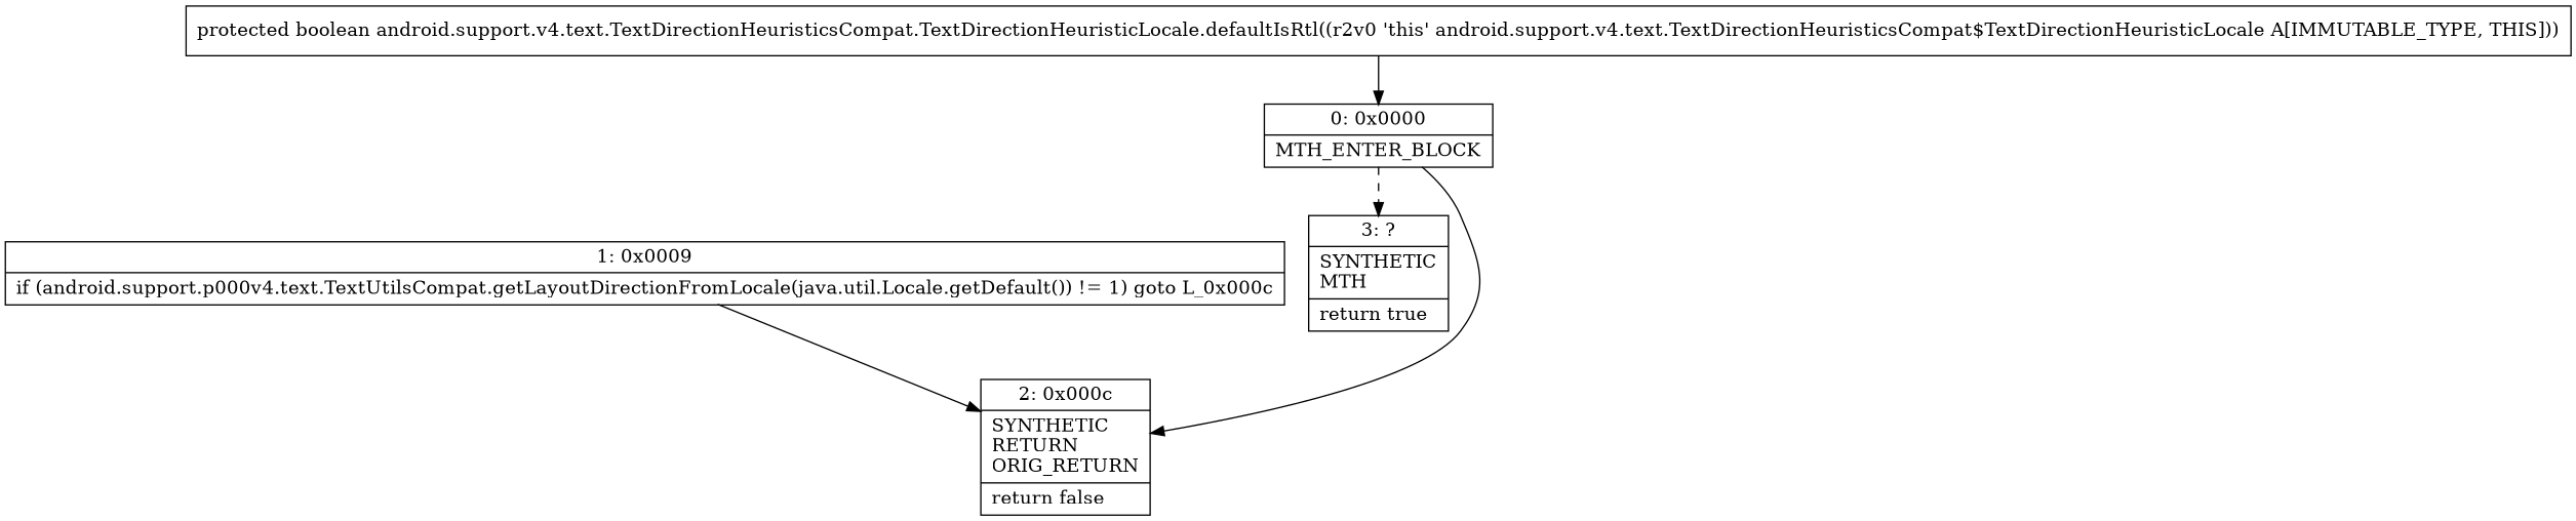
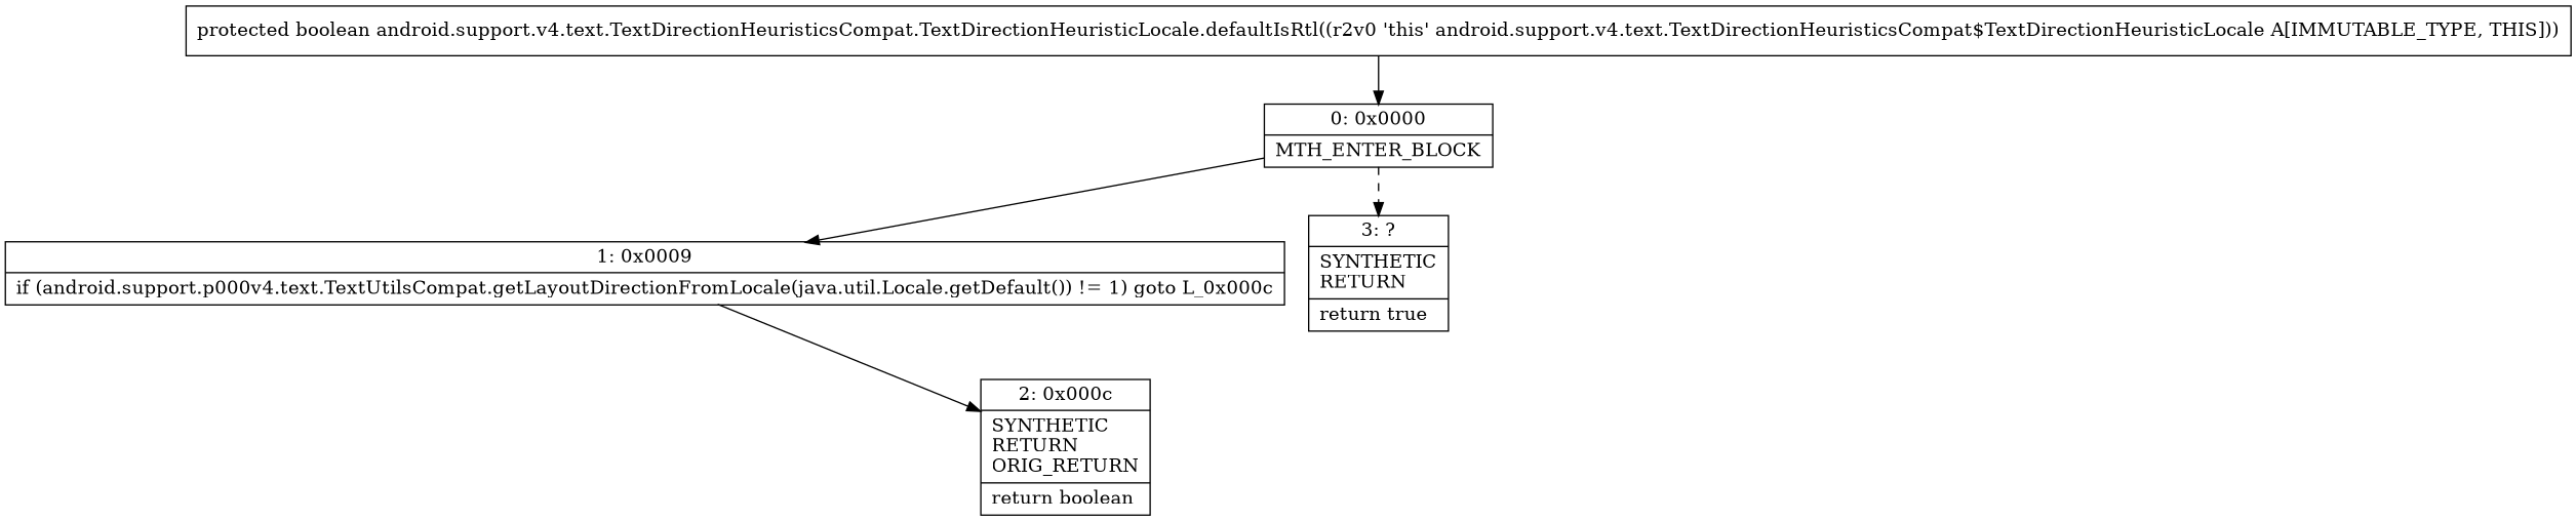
  digraph {
    node [shape=record]
    n1 [label="{0\:\ 0x0000|MTH_ENTER_BLOCK\l}"]
    n2 [label="{1\:\ 0x0009|if (android.support.p000v4.text.TextUtilsCompat.getLayoutDirectionFromLocale(java.util.Locale.getDefault()) != 1) goto L_0x000c\l}"]
-   n3 [label="{3\:\ ?|SYNTHETIC\lMTH\l|return true\l}"]
-   n4 [label="{2\:\ 0x000c|SYNTHETIC\lRETURN\lORIG_RETURN\l|return false\l}"]
+   n3 [label="{3\:\ ?|SYNTHETIC\lRETURN\l|return true\l}"]
+   n4 [label="{2\:\ 0x000c|SYNTHETIC\lRETURN\lORIG_RETURN\l|return boolean\l}"]
    n5 [label="{protected boolean android.support.v4.text.TextDirectionHeuristicsCompat.TextDirectionHeuristicLocale.defaultIsRtl((r2v0 'this' android.support.v4.text.TextDirectionHeuristicsCompat$TextDirectionHeuristicLocale A[IMMUTABLE_TYPE, THIS])) }"]
-   n1 -> n4
+   n1 -> n2
    n1 -> n3 [style=dashed]
    n2 -> n4
    n5 -> n1
  }
